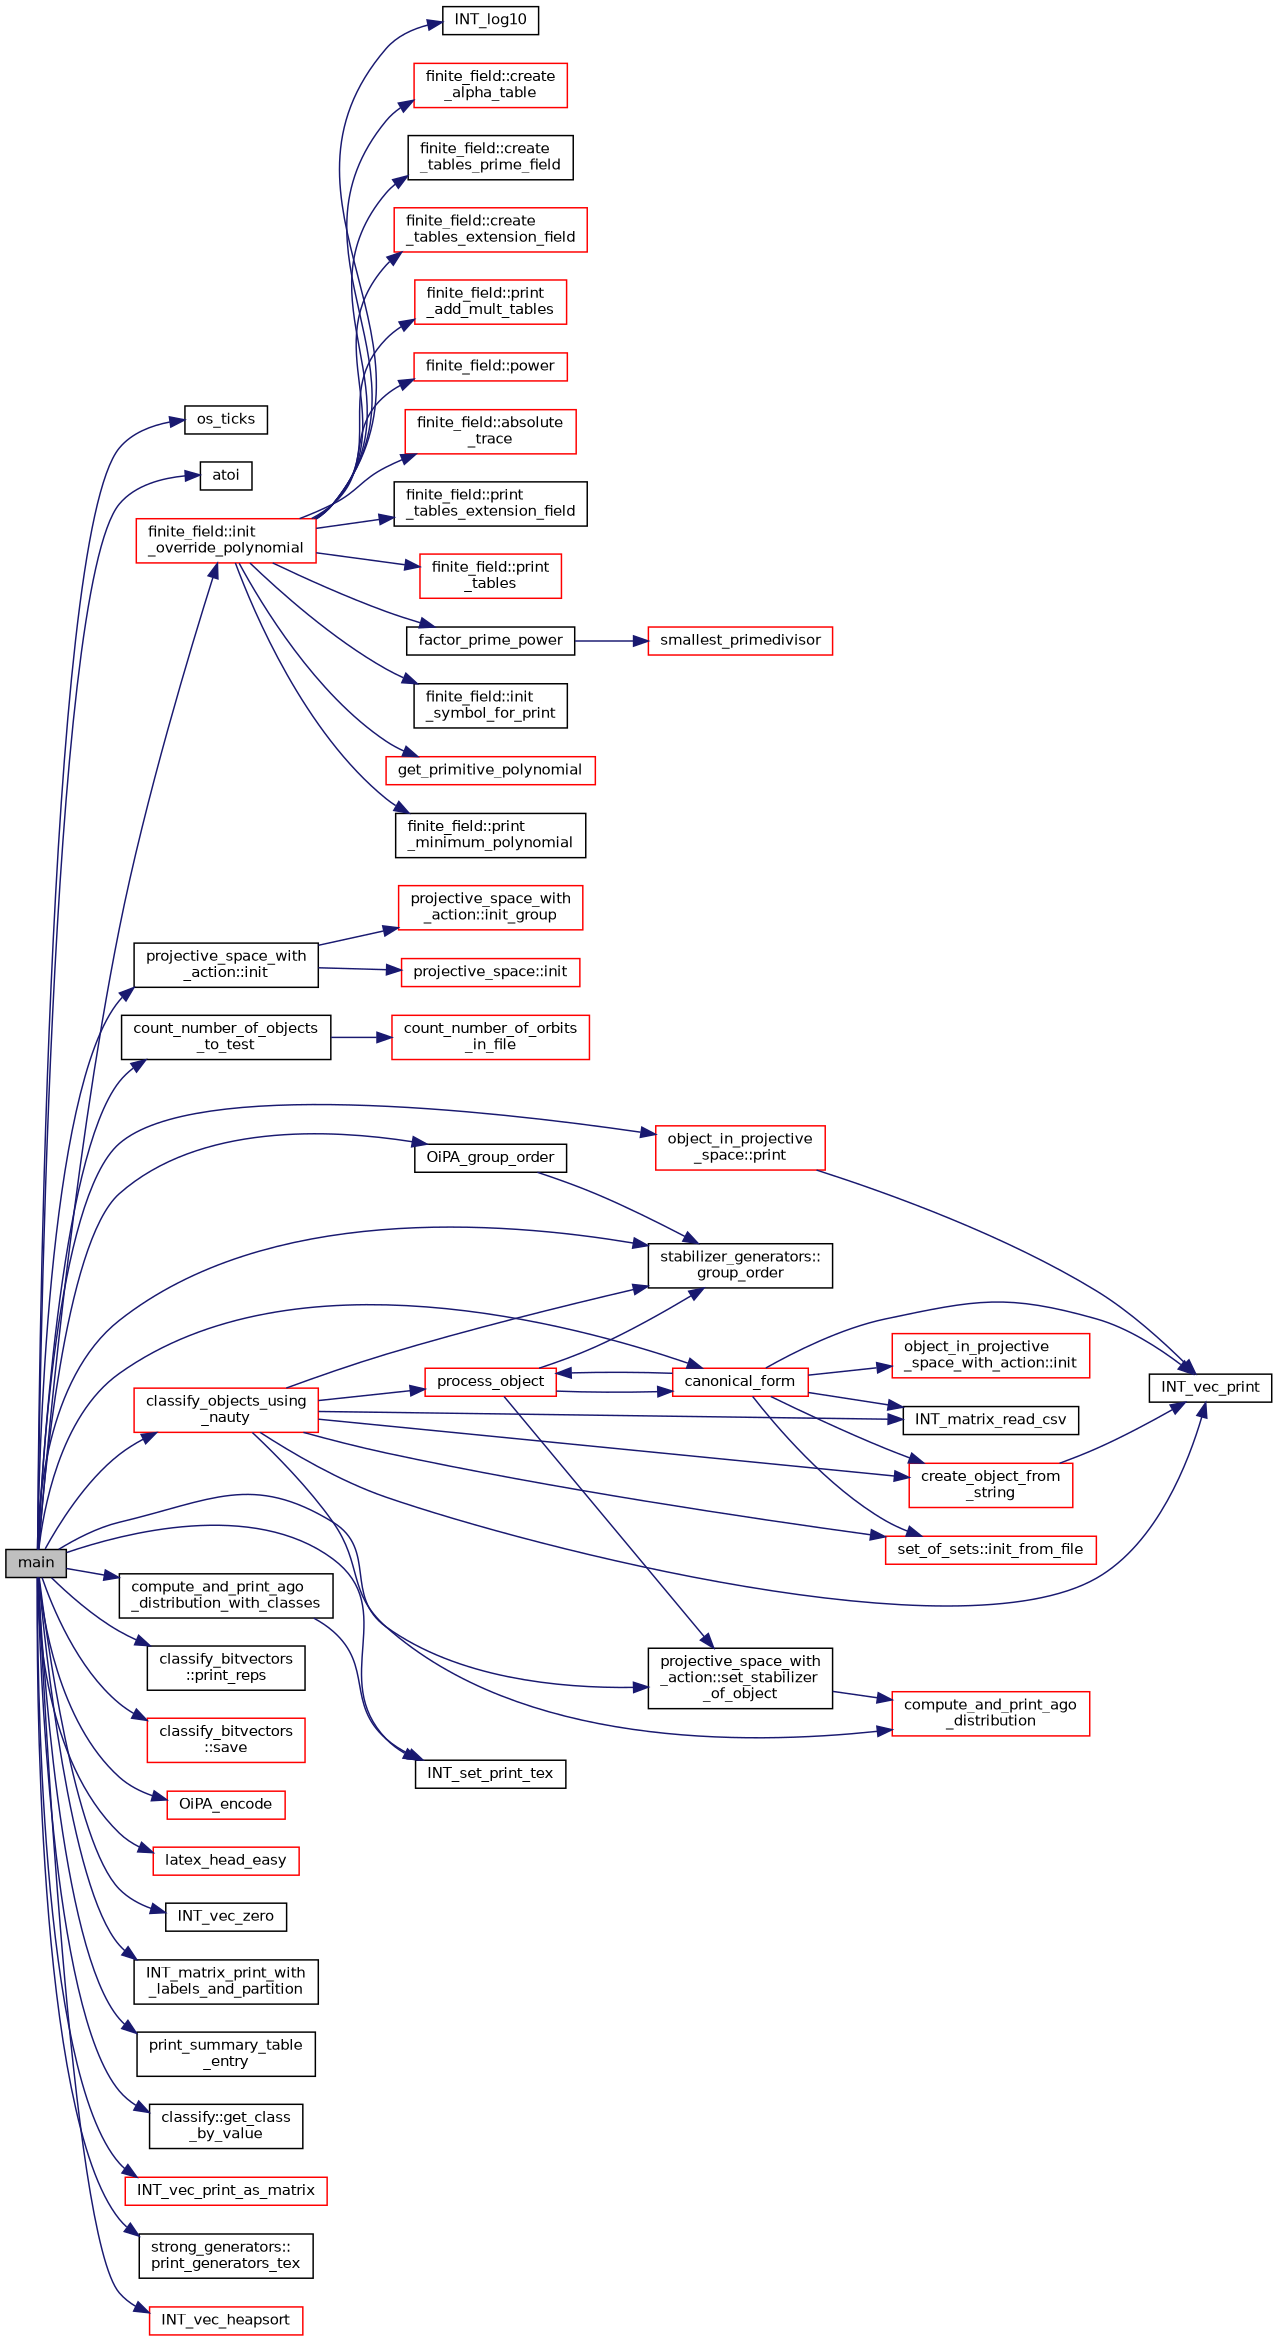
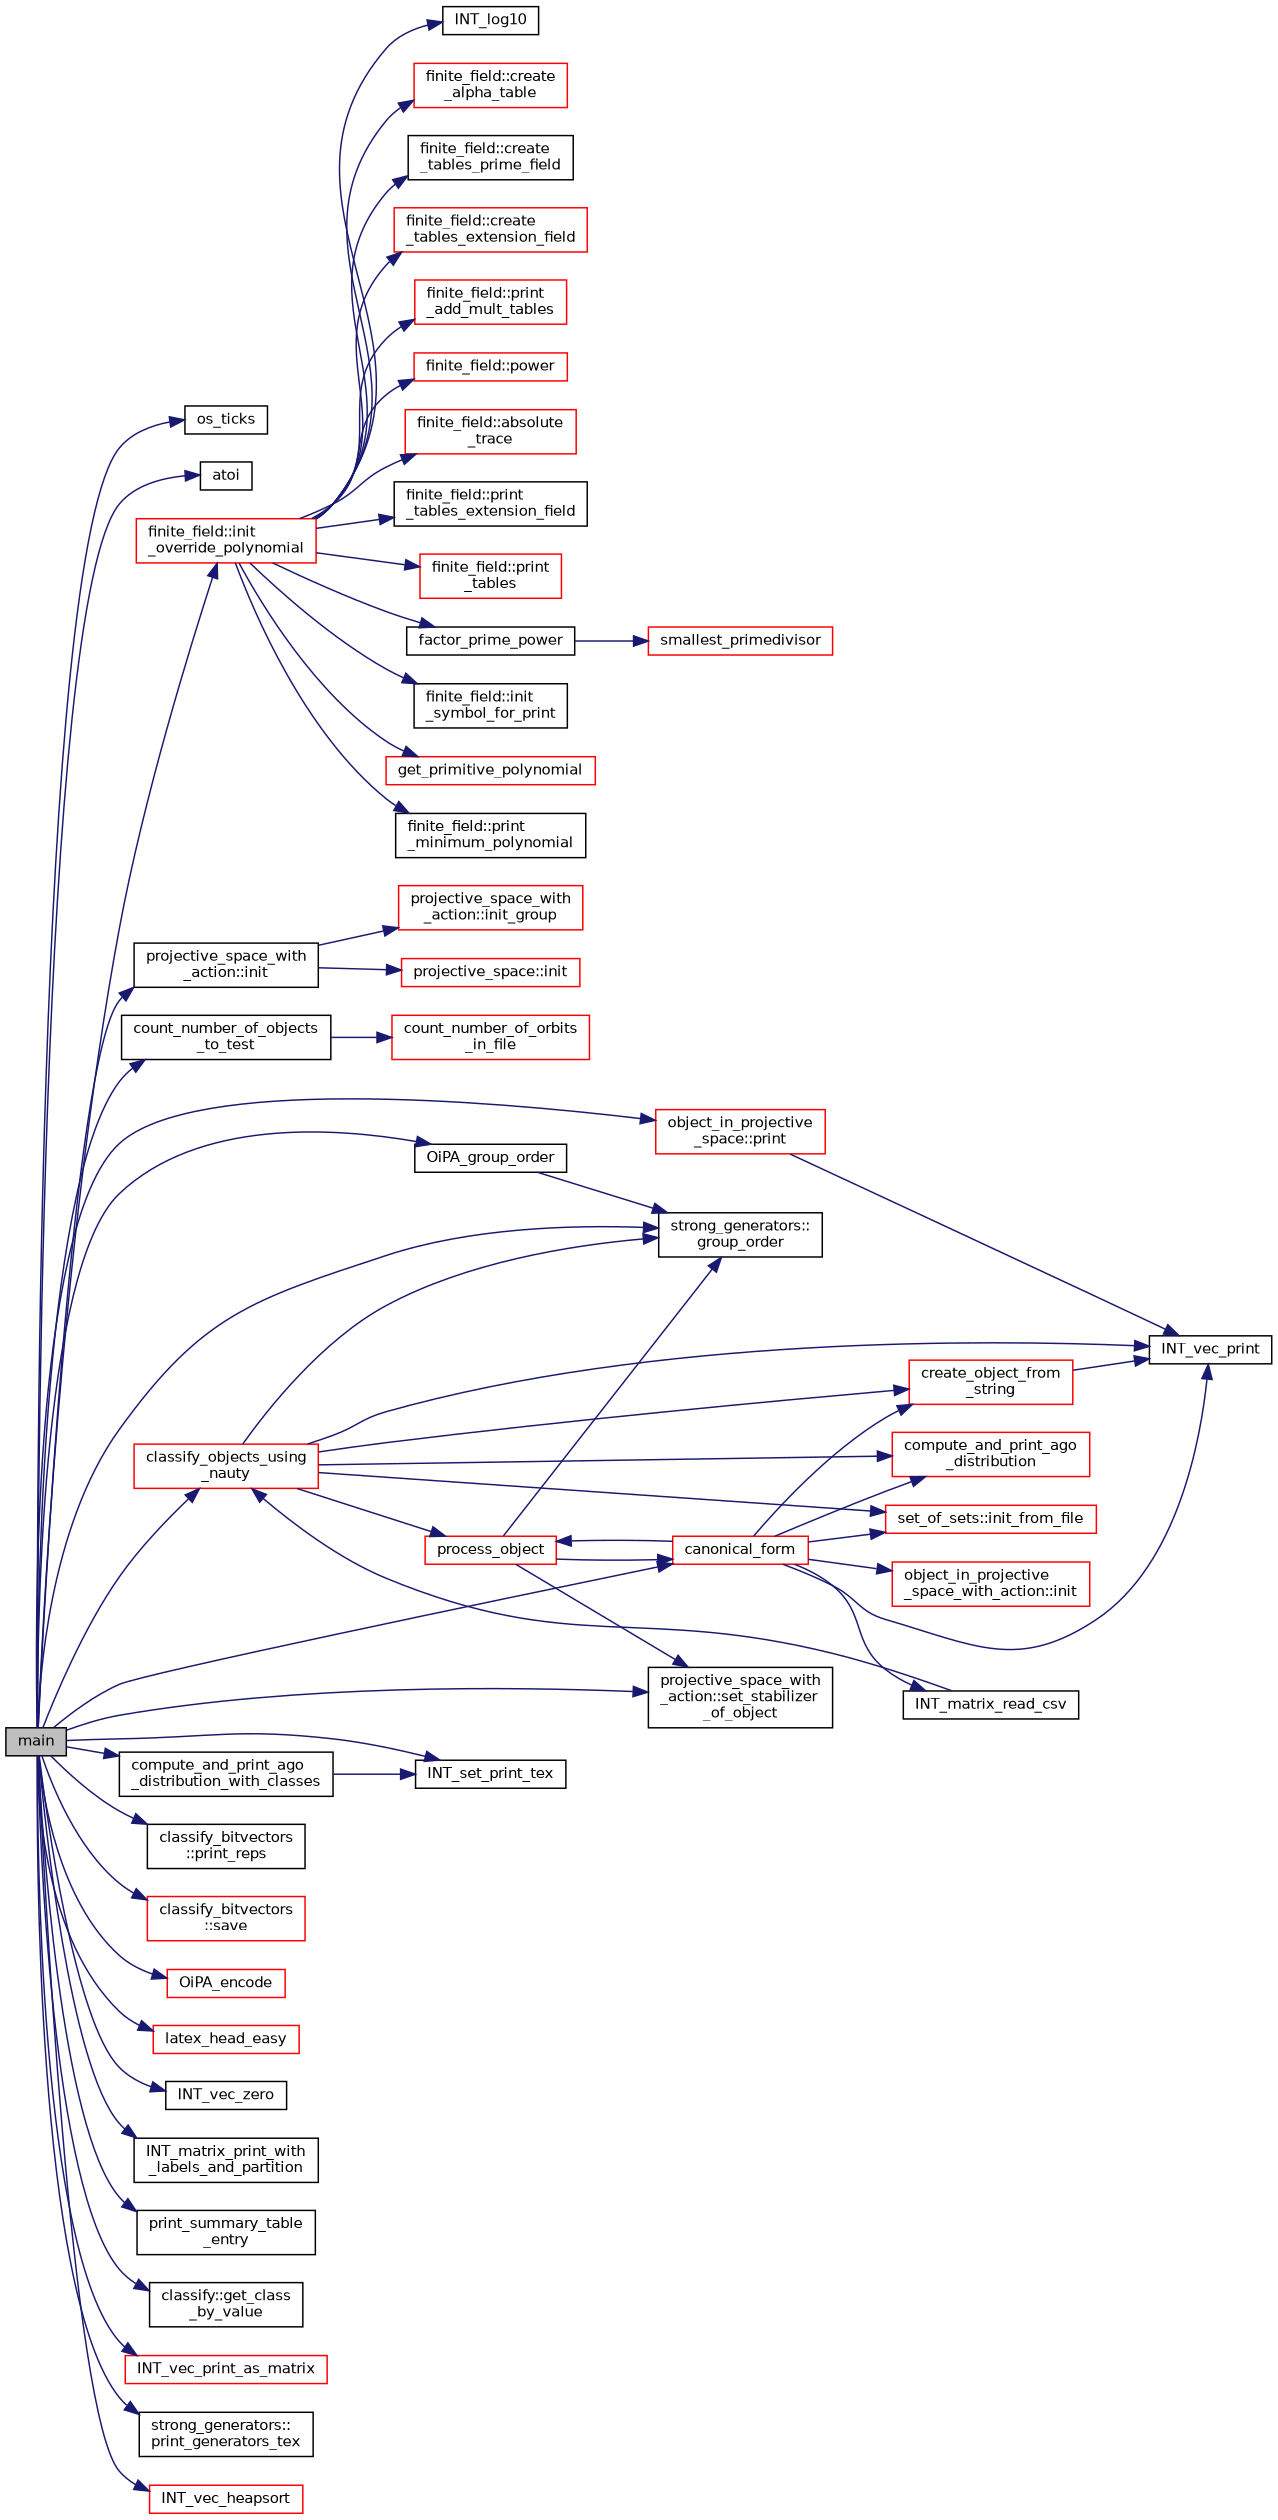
  digraph {
    rankdir=LR
    node [color=red fillcolor=white fontname=Helvetica fontsize=10 shape=record style=filled]
    edge [color=midnightblue fontname=Helvetica fontsize=10 labelfontname=Helvetica labelfontsize=10 style=solid]
    n1 [color=black fillcolor=grey75 fontcolor=black height=0.2 label=main width=0.4]
    n2 [color=black height=0.2 label=os_ticks width=0.4]
    n3 [color=black height=0.2 label=atoi width=0.4]
    n4 [height=0.2 label="finite_field::init\l_override_polynomial" width=0.4]
    n5 [color=black height=0.2 label="projective_space_with\l_action::init" width=0.4]
    n6 [color=black height=0.2 label="count_number_of_objects\l_to_test" width=0.4]
    n7 [height=0.2 label="classify_objects_using\l_nauty" width=0.4]
    n8 [height=0.2 label=canonical_form width=0.4]
    n9 [color=black height=0.2 label="projective_space_with\l_action::set_stabilizer\l_of_object" width=0.4]
-   n10 [color=black height=0.2 label="stabilizer_generators::\lgroup_order" width=0.4]
+   n10 [color=black height=0.2 label="strong_generators::\lgroup_order" width=0.4]
    n11 [color=black height=0.2 label="compute_and_print_ago\l_distribution_with_classes" width=0.4]
    n12 [color=black height=0.2 label=INT_set_print_tex width=0.4]
    n13 [color=black height=0.2 label="classify_bitvectors\l::print_reps" width=0.4]
    n14 [height=0.2 label="object_in_projective\l_space::print" width=0.4]
    n15 [height=0.2 label="classify_bitvectors\l::save" width=0.4]
    n16 [height=0.2 label=OiPA_encode width=0.4]
    n17 [color=black height=0.2 label=OiPA_group_order width=0.4]
    n18 [height=0.2 label=latex_head_easy width=0.4]
    n19 [color=black height=0.2 label=INT_vec_zero width=0.4]
    n20 [color=black height=0.2 label="INT_matrix_print_with\l_labels_and_partition" width=0.4]
    n21 [color=black height=0.2 label="print_summary_table\l_entry" width=0.4]
    n22 [color=black height=0.2 label="classify::get_class\l_by_value" width=0.4]
    n23 [height=0.2 label=INT_vec_print_as_matrix width=0.4]
    n24 [color=black height=0.2 label="strong_generators::\lprint_generators_tex" width=0.4]
    n25 [height=0.2 label=INT_vec_heapsort width=0.4]
    n26 [color=black height=0.2 label=factor_prime_power width=0.4]
    n27 [color=black height=0.2 label="finite_field::init\l_symbol_for_print" width=0.4]
    n28 [height=0.2 label=get_primitive_polynomial width=0.4]
    n29 [color=black height=0.2 label="finite_field::print\l_minimum_polynomial" width=0.4]
    n30 [color=black height=0.2 label=INT_log10 width=0.4]
    n31 [height=0.2 label="finite_field::create\l_alpha_table" width=0.4]
    n32 [color=black height=0.2 label="finite_field::create\l_tables_prime_field" width=0.4]
    n33 [height=0.2 label="finite_field::create\l_tables_extension_field" width=0.4]
    n34 [height=0.2 label="finite_field::print\l_add_mult_tables" width=0.4]
    n35 [height=0.2 label="finite_field::power" width=0.4]
    n36 [height=0.2 label="finite_field::absolute\l_trace" width=0.4]
    n37 [color=black height=0.2 label="finite_field::print\l_tables_extension_field" width=0.4]
    n38 [height=0.2 label="finite_field::print\l_tables" width=0.4]
    n39 [height=0.2 label="projective_space::init" width=0.4]
    n40 [height=0.2 label="projective_space_with\l_action::init_group" width=0.4]
    n41 [height=0.2 label="count_number_of_orbits\l_in_file" width=0.4]
    n42 [height=0.2 label="create_object_from\l_string" width=0.4]
    n43 [color=black height=0.2 label=INT_vec_print width=0.4]
    n44 [height=0.2 label=process_object width=0.4]
    n45 [height=0.2 label="compute_and_print_ago\l_distribution" width=0.4]
    n46 [height=0.2 label="set_of_sets::init_from_file" width=0.4]
    n47 [color=black height=0.2 label=INT_matrix_read_csv width=0.4]
    n48 [height=0.2 label="object_in_projective\l_space_with_action::init" width=0.4]
    n49 [height=0.2 label=smallest_primedivisor width=0.4]
    n1 -> n2
    n1 -> n3
    n1 -> n4
    n1 -> n5
    n1 -> n6
    n1 -> n7
    n1 -> n8
    n1 -> n9
    n1 -> n10
    n1 -> n11
    n1 -> n12
    n1 -> n13
    n1 -> n14
    n1 -> n15
    n1 -> n16
    n1 -> n17
    n1 -> n18
    n1 -> n19
    n1 -> n20
    n1 -> n21
    n1 -> n22
    n1 -> n23
    n1 -> n24
    n1 -> n25
    n4 -> n26
    n4 -> n27
    n4 -> n28
    n4 -> n29
    n4 -> n30
    n4 -> n31
    n4 -> n32
    n4 -> n33
    n4 -> n34
    n4 -> n35
    n4 -> n36
    n4 -> n37
    n4 -> n38
    n5 -> n39
    n5 -> n40
    n6 -> n41
    n7 -> n10
    n7 -> n42
    n7 -> n43
    n7 -> n44
    n7 -> n45
    n7 -> n46
-   n7 -> n47
+   n47 -> n7
    n8 -> n42
    n8 -> n43
    n8 -> n44
-   n9 -> n45
+   n8 -> n45
    n8 -> n46
    n8 -> n47
    n8 -> n48
    n11 -> n12
    n14 -> n43
    n17 -> n10
    n26 -> n49
    n42 -> n43
    n44 -> n8
    n44 -> n9
    n44 -> n10
  }
